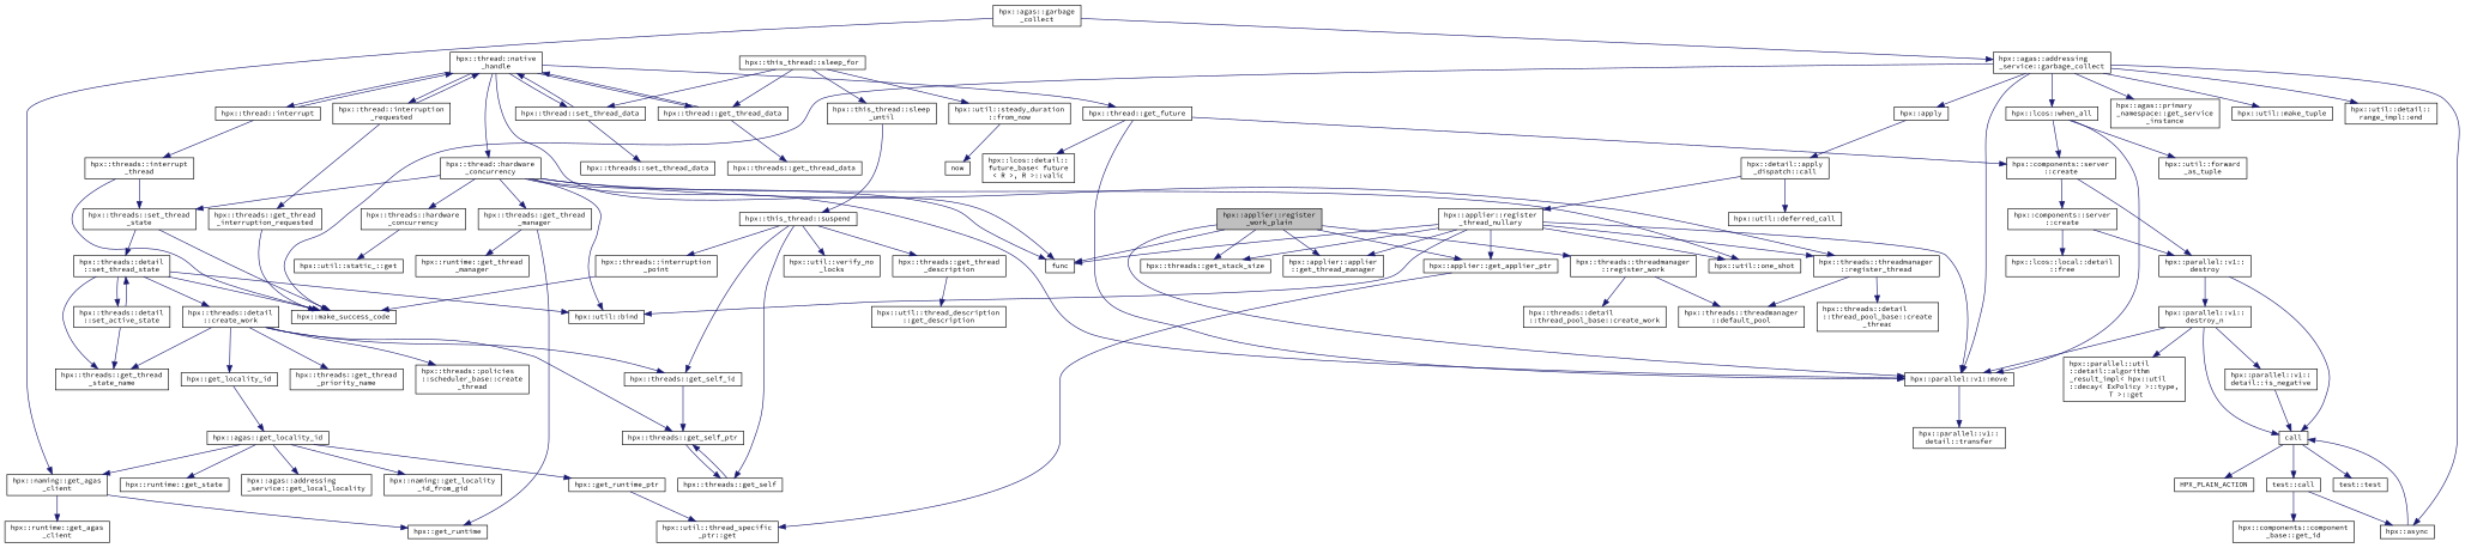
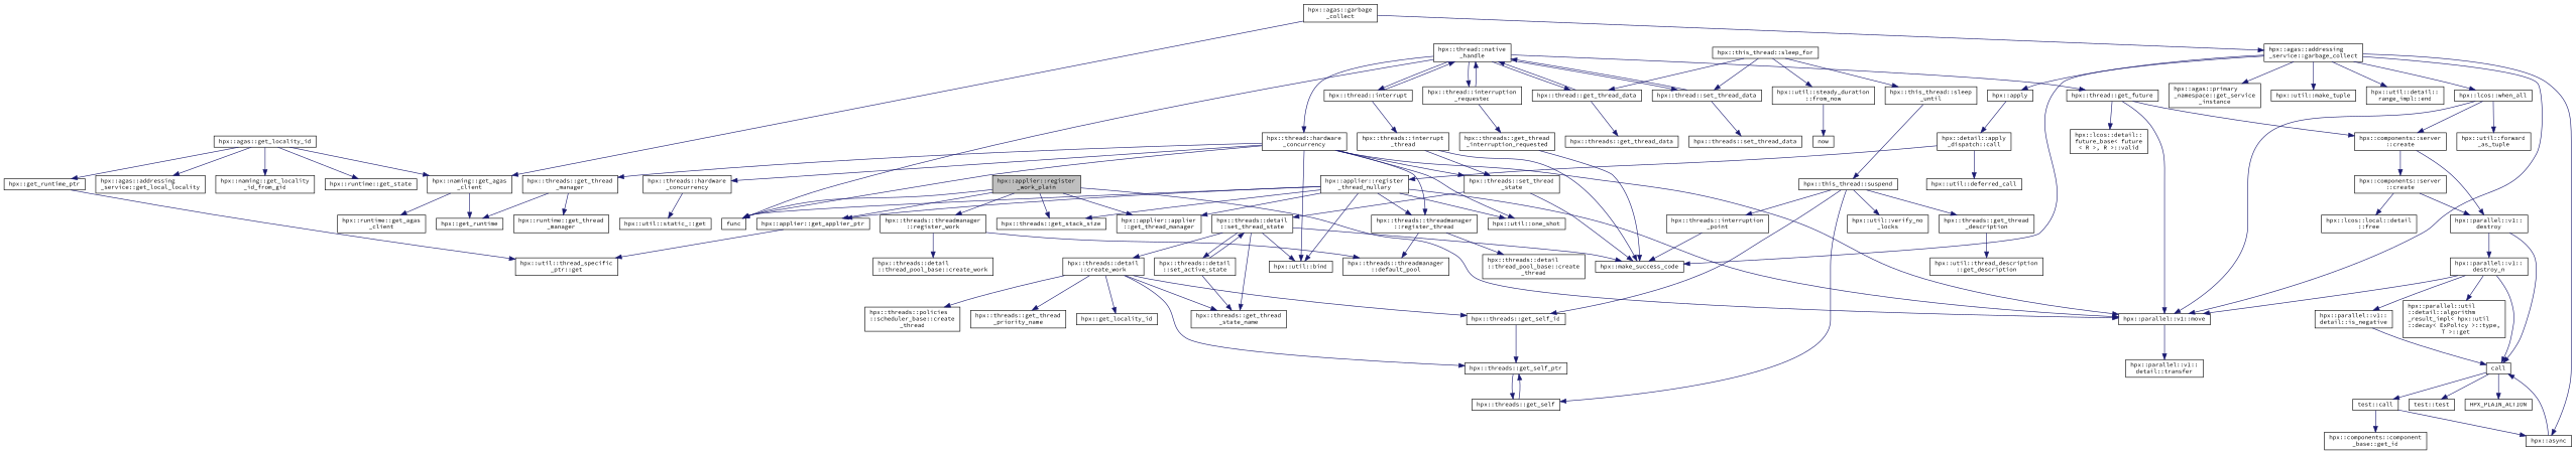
  digraph {
    fontname="Source Code Pro"
    rankdir=TB
    node [color=black fillcolor=white fontname="Source Code Pro" fontsize=10 shape=record style=filled]
    edge [color=midnightblue fontname="Source Code Pro" fontsize=10 labelfontname=Helvetica labelfontsize=10 style=solid]
    n1 [fillcolor=grey75 fontcolor=black height=0.2 label="hpx::applier::register\l_work_plain" width=0.4]
    n2 [height=0.2 label="hpx::applier::get_applier_ptr" width=0.4]
    n3 [height=0.2 label=func width=0.4]
    n4 [height=0.2 label="hpx::parallel::v1::move" width=0.4]
    n5 [height=0.2 label="hpx::threads::get_stack_size" width=0.4]
    n6 [height=0.2 label="hpx::applier::applier\l::get_thread_manager" width=0.4]
    n7 [height=0.2 label="hpx::threads::threadmanager\l::register_work" width=0.4]
    n8 [height=0.2 label="hpx::util::thread_specific\l_ptr::get" width=0.4]
    n9 [height=0.2 label="hpx::parallel::v1::\ldetail::transfer" width=0.4]
    n10 [height=0.2 label="hpx::threads::threadmanager\l::default_pool" width=0.4]
    n11 [height=0.2 label="hpx::threads::detail\l::thread_pool_base::create_work" width=0.4]
    n12 [height=0.2 label="hpx::this_thread::sleep_for" width=0.4]
    n13 [height=0.2 label="hpx::this_thread::sleep\l_until" width=0.4]
    n14 [height=0.2 label="hpx::util::steady_duration\l::from_now" width=0.4]
    n15 [height=0.2 label="hpx::thread::get_thread_data" width=0.4]
    n16 [height=0.2 label="hpx::thread::set_thread_data" width=0.4]
    n17 [height=0.2 label="hpx::agas::garbage\l_collect" width=0.4]
    n18 [height=0.2 label="hpx::naming::get_agas\l_client" width=0.4]
    n19 [height=0.2 label="hpx::agas::addressing\l_service::garbage_collect" width=0.4]
    n20 [height=0.2 label="hpx::this_thread::suspend" width=0.4]
    n21 [height=0.2 label=now width=0.4]
    n22 [height=0.2 label="hpx::threads::get_thread_data" width=0.4]
    n23 [height=0.2 label="hpx::thread::native\l_handle" width=0.4]
    n24 [height=0.2 label="hpx::threads::set_thread_data" width=0.4]
    n25 [height=0.2 label="hpx::threads::get_self" width=0.4]
    n26 [height=0.2 label="hpx::threads::get_self_id" width=0.4]
    n27 [height=0.2 label="hpx::threads::interruption\l_point" width=0.4]
    n28 [height=0.2 label="hpx::util::verify_no\l_locks" width=0.4]
    n29 [height=0.2 label="hpx::threads::get_thread\l_description" width=0.4]
    n30 [height=0.2 label="hpx::threads::get_self_ptr" width=0.4]
    n31 [height=0.2 label="hpx::make_success_code" width=0.4]
    n32 [height=0.2 label="hpx::util::thread_description\l::get_description" width=0.4]
    n33 [height=0.2 label="hpx::thread::hardware\l_concurrency" width=0.4]
    n34 [height=0.2 label="hpx::thread::interrupt" width=0.4]
    n35 [height=0.2 label="hpx::thread::interruption\l_requested" width=0.4]
    n36 [height=0.2 label="hpx::thread::get_future" width=0.4]
    n37 [height=0.2 label="hpx::threads::hardware\l_concurrency" width=0.4]
    n38 [height=0.2 label="hpx::util::bind" width=0.4]
    n39 [height=0.2 label="hpx::util::one_shot" width=0.4]
    n40 [height=0.2 label="hpx::threads::get_thread\l_manager" width=0.4]
    n41 [height=0.2 label="hpx::threads::threadmanager\l::register_thread" width=0.4]
    n42 [height=0.2 label="hpx::threads::set_thread\l_state" width=0.4]
    n43 [height=0.2 label="hpx::threads::interrupt\l_thread" width=0.4]
    n44 [height=0.2 label="hpx::threads::get_thread\l_interruption_requested" width=0.4]
    n45 [height=0.2 label="hpx::lcos::detail::\lfuture_base\< future\l\< R \>, R \>::valid" width=0.4]
    n46 [height=0.2 label="hpx::components::server\l::create" width=0.4]
    n47 [height=0.2 label="hpx::util::static_::get" width=0.4]
    n48 [height=0.2 label="hpx::get_runtime" width=0.4]
    n49 [height=0.2 label="hpx::runtime::get_thread\l_manager" width=0.4]
    n50 [height=0.2 label="hpx::threads::detail\l::thread_pool_base::create\l_thread" width=0.4]
    n51 [height=0.2 label="hpx::threads::detail\l::set_thread_state" width=0.4]
    n52 [height=0.2 label="hpx::threads::get_thread\l_state_name" width=0.4]
    n53 [height=0.2 label="hpx::threads::detail\l::set_active_state" width=0.4]
    n54 [height=0.2 label="hpx::threads::detail\l::create_work" width=0.4]
    n55 [height=0.2 label="hpx::threads::get_thread\l_priority_name" width=0.4]
    n56 [height=0.2 label="hpx::get_locality_id" width=0.4]
    n57 [height=0.2 label="hpx::threads::policies\l::scheduler_base::create\l_thread" width=0.4]
    n58 [height=0.2 label="hpx::agas::get_locality_id" width=0.4]
    n59 [height=0.2 label="hpx::get_runtime_ptr" width=0.4]
    n60 [height=0.2 label="hpx::runtime::get_state" width=0.4]
    n61 [height=0.2 label="hpx::agas::addressing\l_service::get_local_locality" width=0.4]
    n62 [height=0.2 label="hpx::naming::get_locality\l_id_from_gid" width=0.4]
    n63 [height=0.2 label="hpx::runtime::get_agas\l_client" width=0.4]
    n64 [height=0.2 label="hpx::components::server\l::create" width=0.4]
    n65 [height=0.2 label="hpx::parallel::v1::\ldestroy" width=0.4]
    n66 [height=0.2 label="hpx::lcos::local::detail\l::free" width=0.4]
    n67 [height=0.2 label=call width=0.4]
    n68 [height=0.2 label="hpx::parallel::v1::\ldestroy_n" width=0.4]
    n69 [height=0.2 label="test::test" width=0.4]
    n70 [height=0.2 label=HPX_PLAIN_ACTION width=0.4]
    n71 [height=0.2 label="test::call" width=0.4]
    n72 [height=0.2 label="hpx::parallel::v1::\ldetail::is_negative" width=0.4]
    n73 [height=0.2 label="hpx::parallel::util\l::detail::algorithm\l_result_impl\< hpx::util\l::decay\< ExPolicy \>::type,\l T \>::get" width=0.4]
    n74 [height=0.2 label="hpx::async" width=0.4]
    n75 [height=0.2 label="hpx::components::component\l_base::get_id" width=0.4]
    n76 [height=0.2 label="hpx::agas::primary\l_namespace::get_service\l_instance" width=0.4]
    n77 [height=0.2 label="hpx::util::make_tuple" width=0.4]
    n78 [height=0.2 label="hpx::util::detail::\lrange_impl::end" width=0.4]
    n79 [height=0.2 label="hpx::apply" width=0.4]
    n80 [height=0.2 label="hpx::lcos::when_all" width=0.4]
    n81 [height=0.2 label="hpx::detail::apply\l_dispatch::call" width=0.4]
    n82 [height=0.2 label="hpx::util::forward\l_as_tuple" width=0.4]
    n83 [height=0.2 label="hpx::applier::register\l_thread_nullary" width=0.4]
    n84 [height=0.2 label="hpx::util::deferred_call" width=0.4]
    n1 -> n2
    n1 -> n3
    n1 -> n4
    n1 -> n5
    n1 -> n6
    n1 -> n7
    n2 -> n8
    n4 -> n9
    n7 -> n10
    n7 -> n11
    n12 -> n13
    n12 -> n14
    n12 -> n15
    n12 -> n16
    n13 -> n20
    n14 -> n21
    n15 -> n22
    n15 -> n23
    n16 -> n23
    n16 -> n24
    n17 -> n18
    n17 -> n19
    n18 -> n48
    n18 -> n63
    n19 -> n4
    n19 -> n31
    n19 -> n74
    n19 -> n76
    n19 -> n77
    n19 -> n78
    n19 -> n79
    n19 -> n80
    n20 -> n25
    n20 -> n26
    n20 -> n27
    n20 -> n28
    n20 -> n29
    n23 -> n3
    n23 -> n15
    n23 -> n16
    n23 -> n33
    n23 -> n34
    n23 -> n35
    n23 -> n36
    n25 -> n30
    n26 -> n30
    n27 -> n31
    n29 -> n32
    n30 -> n25
    n33 -> n3
    n33 -> n4
    n33 -> n37
    n33 -> n38
    n33 -> n39
    n33 -> n40
    n33 -> n41
    n33 -> n42
    n34 -> n23
    n34 -> n43
    n35 -> n23
    n35 -> n44
    n36 -> n4
    n36 -> n45
    n36 -> n46
    n37 -> n47
    n40 -> n48
    n40 -> n49
    n41 -> n10
    n41 -> n50
    n42 -> n31
    n42 -> n51
    n43 -> n31
    n43 -> n42
    n44 -> n31
    n46 -> n64
    n46 -> n65
    n51 -> n31
    n51 -> n38
    n51 -> n52
    n51 -> n53
    n51 -> n54
    n53 -> n51
    n53 -> n52
    n54 -> n26
    n54 -> n30
    n54 -> n52
    n54 -> n55
    n54 -> n56
    n54 -> n57
-   n56 -> n58
    n58 -> n18
    n58 -> n59
    n58 -> n60
    n58 -> n61
    n58 -> n62
    n59 -> n8
    n64 -> n65
    n64 -> n66
    n65 -> n67
    n65 -> n68
    n67 -> n69
    n67 -> n70
    n67 -> n71
    n68 -> n4
    n68 -> n67
    n68 -> n72
    n68 -> n73
    n71 -> n74
    n71 -> n75
    n72 -> n67
    n74 -> n67
    n79 -> n81
    n80 -> n4
    n80 -> n46
    n80 -> n82
    n81 -> n83
    n81 -> n84
    n83 -> n2
    n83 -> n3
    n83 -> n4
    n83 -> n5
    n83 -> n6
    n83 -> n38
    n83 -> n39
    n83 -> n41
  }
